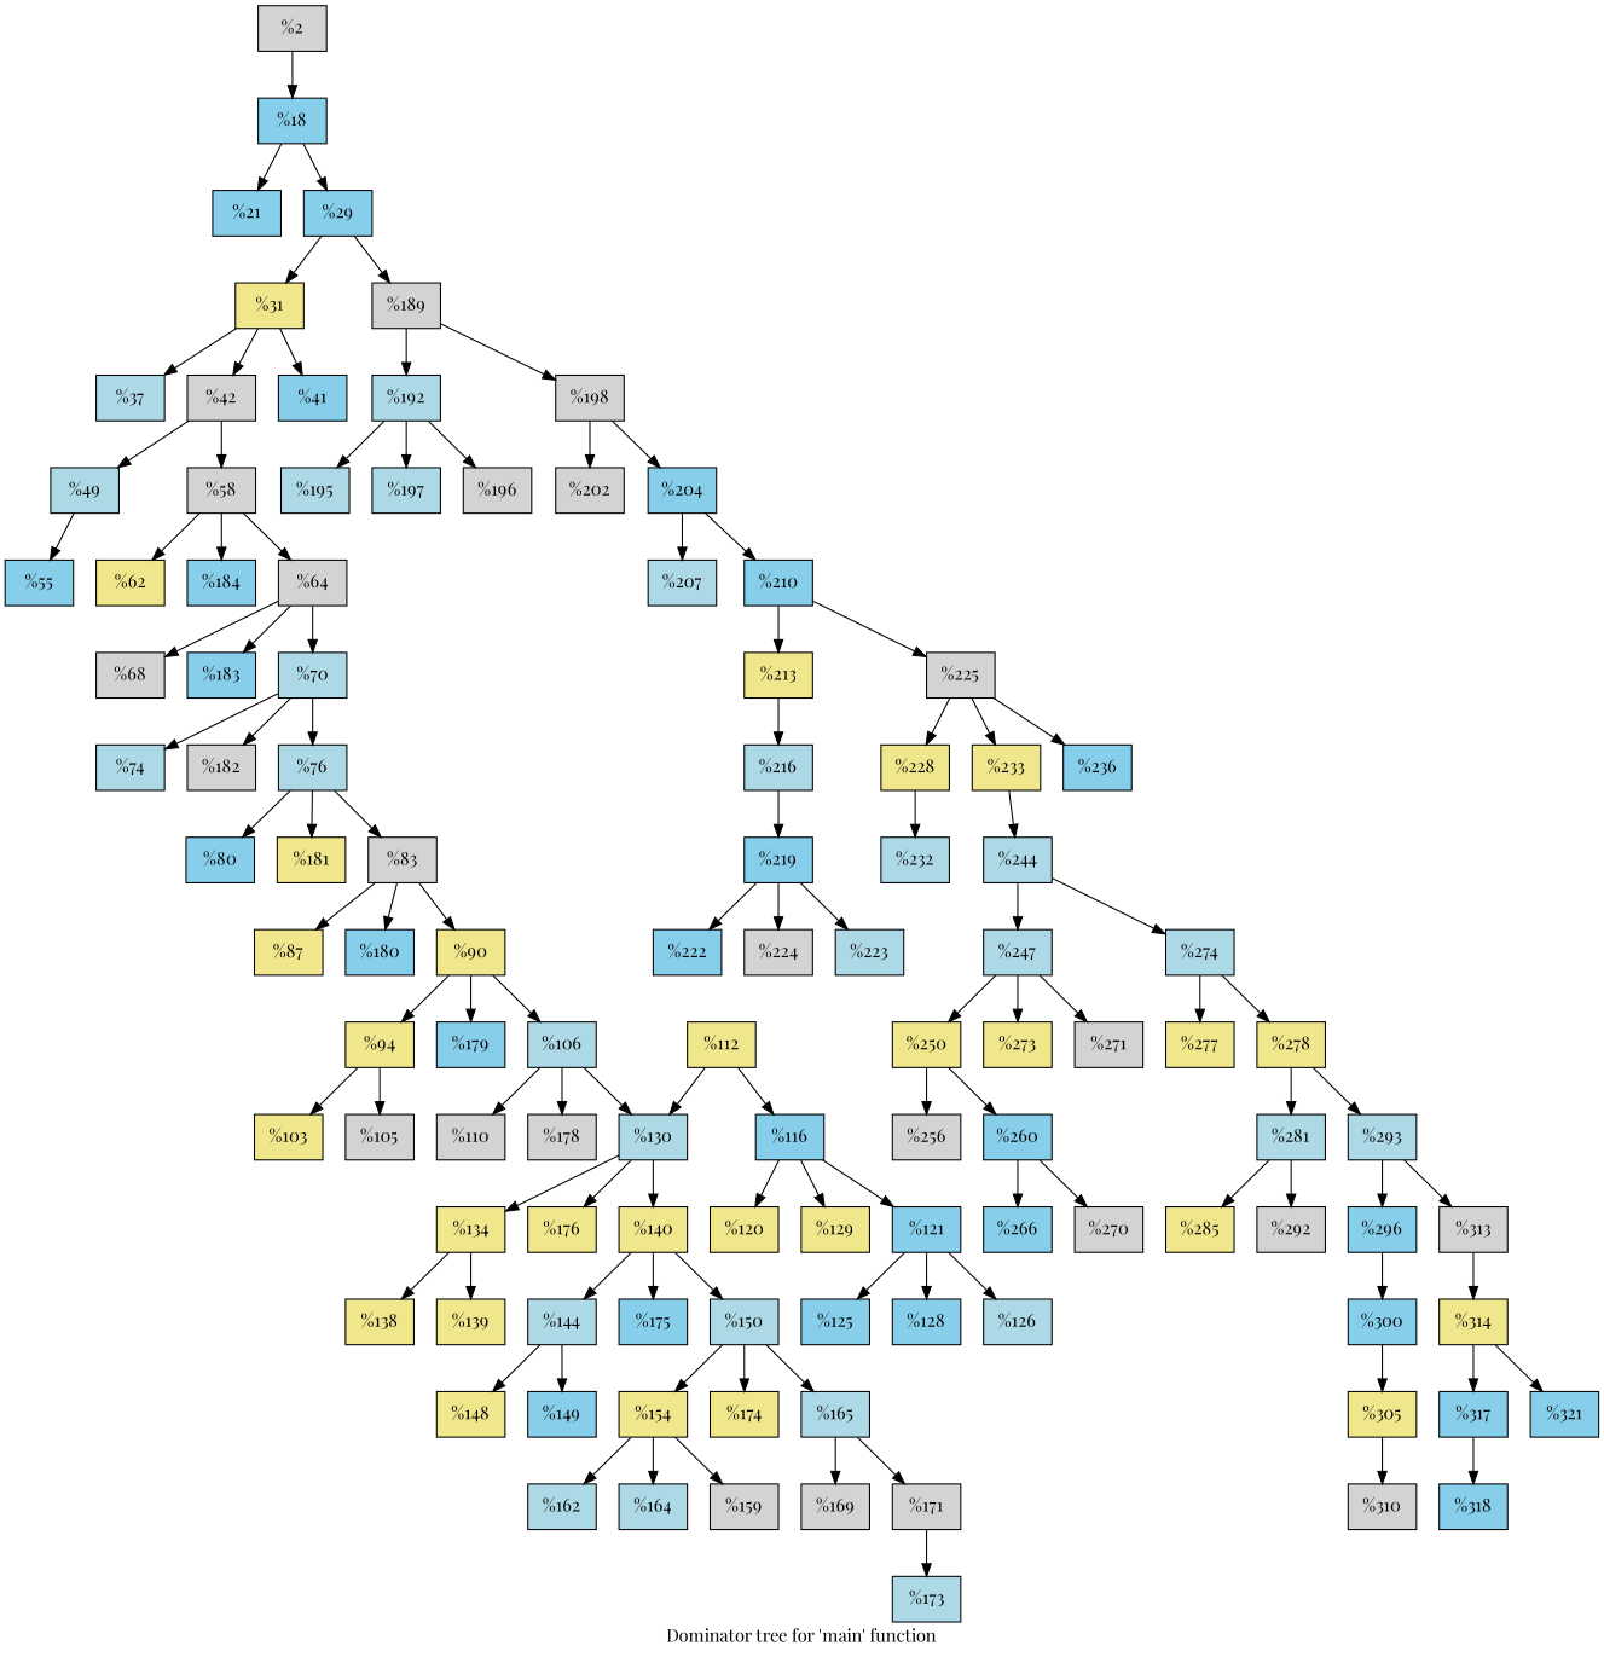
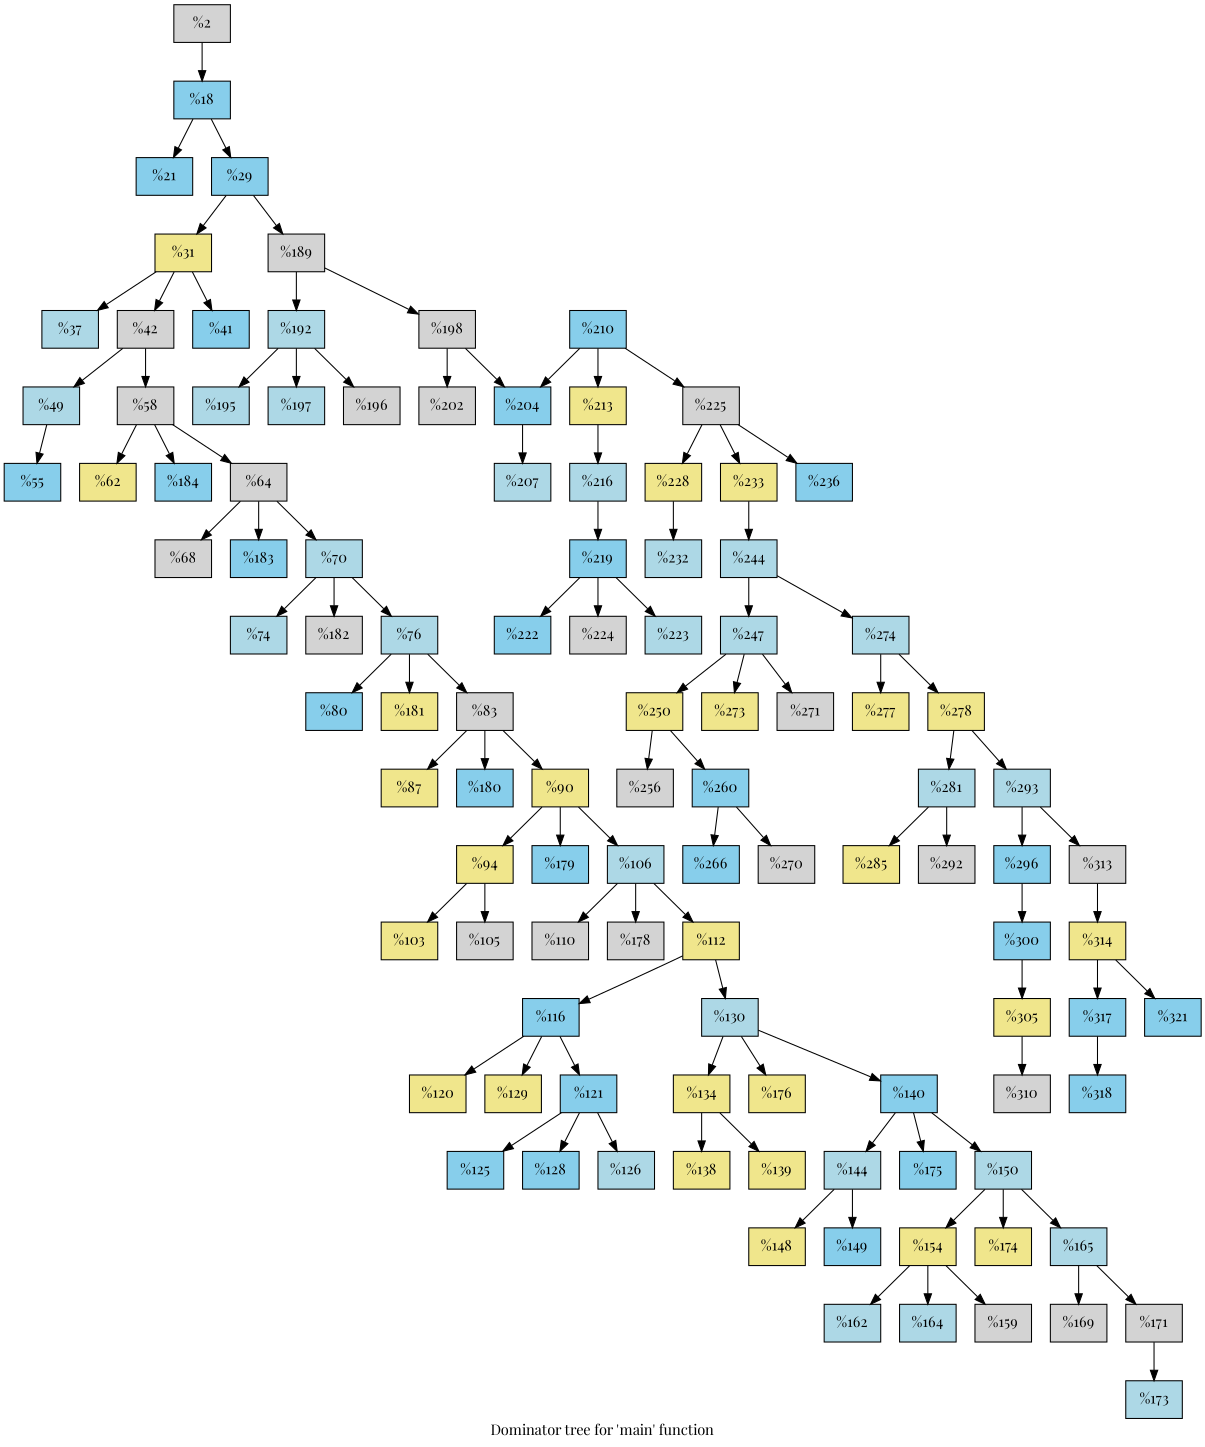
  digraph {
    fontname="Playfair Display"
    label="Dominator tree for 'main' function"
    node [fillcolor=skyblue fontname="Playfair Display" shape=record style=filled]
    edge [fontname="Playfair Display"]
    n1 [fillcolor=lightgrey label="{%2}"]
    n2 [label="{%18}"]
    n3 [label="{%21}"]
    n4 [label="{%29}"]
    n5 [fillcolor=khaki label="{%31}"]
    n6 [fillcolor=lightgrey label="{%189}"]
    n7 [fillcolor=lightblue label="{%37}"]
    n8 [fillcolor=lightgrey label="{%42}"]
    n9 [label="{%41}"]
    n10 [fillcolor=lightblue label="{%192}"]
    n11 [fillcolor=lightgrey label="{%198}"]
    n12 [fillcolor=lightblue label="{%49}"]
    n13 [fillcolor=lightgrey label="{%58}"]
    n14 [fillcolor=lightblue label="{%195}"]
    n15 [fillcolor=lightblue label="{%197}"]
    n16 [fillcolor=lightgrey label="{%196}"]
    n17 [fillcolor=lightgrey label="{%202}"]
    n18 [label="{%204}"]
    n19 [label="{%55}"]
    n20 [fillcolor=khaki label="{%62}"]
    n21 [label="{%184}"]
    n22 [fillcolor=lightgrey label="{%64}"]
    n23 [fillcolor=lightgrey label="{%68}"]
    n24 [label="{%183}"]
    n25 [fillcolor=lightblue label="{%70}"]
    n26 [fillcolor=lightblue label="{%74}"]
    n27 [fillcolor=lightgrey label="{%182}"]
    n28 [fillcolor=lightblue label="{%76}"]
    n29 [label="{%80}"]
    n30 [fillcolor=khaki label="{%181}"]
    n31 [fillcolor=lightgrey label="{%83}"]
    n32 [fillcolor=khaki label="{%87}"]
    n33 [label="{%180}"]
    n34 [fillcolor=khaki label="{%90}"]
    n35 [fillcolor=khaki label="{%94}"]
    n36 [label="{%179}"]
    n37 [fillcolor=lightblue label="{%106}"]
    n38 [fillcolor=khaki label="{%103}"]
    n39 [fillcolor=lightgrey label="{%105}"]
    n40 [fillcolor=lightgrey label="{%110}"]
    n41 [fillcolor=lightgrey label="{%178}"]
    n42 [fillcolor=khaki label="{%112}"]
    n43 [label="{%116}"]
    n44 [fillcolor=lightblue label="{%130}"]
    n45 [fillcolor=khaki label="{%120}"]
    n46 [fillcolor=khaki label="{%129}"]
    n47 [label="{%121}"]
    n48 [fillcolor=khaki label="{%134}"]
    n49 [fillcolor=khaki label="{%176}"]
-   n50 [fillcolor=khaki label="{%140}"]
+   n50 [label="{%140}"]
    n51 [label="{%125}"]
    n52 [label="{%128}"]
    n53 [fillcolor=lightblue label="{%126}"]
    n54 [fillcolor=khaki label="{%138}"]
    n55 [fillcolor=khaki label="{%139}"]
    n56 [fillcolor=lightblue label="{%144}"]
    n57 [label="{%175}"]
    n58 [fillcolor=lightblue label="{%150}"]
    n59 [fillcolor=khaki label="{%148}"]
    n60 [label="{%149}"]
    n61 [fillcolor=khaki label="{%154}"]
    n62 [fillcolor=khaki label="{%174}"]
    n63 [fillcolor=lightblue label="{%165}"]
    n64 [fillcolor=lightblue label="{%162}"]
    n65 [fillcolor=lightblue label="{%164}"]
    n66 [fillcolor=lightgrey label="{%159}"]
    n67 [fillcolor=lightgrey label="{%169}"]
    n68 [fillcolor=lightgrey label="{%171}"]
    n69 [fillcolor=lightblue label="{%173}"]
    n70 [fillcolor=lightblue label="{%207}"]
    n71 [label="{%210}"]
    n72 [fillcolor=khaki label="{%213}"]
    n73 [fillcolor=lightgrey label="{%225}"]
    n74 [fillcolor=lightblue label="{%216}"]
    n75 [fillcolor=khaki label="{%228}"]
    n76 [fillcolor=khaki label="{%233}"]
    n77 [label="{%236}"]
    n78 [label="{%219}"]
    n79 [fillcolor=lightblue label="{%232}"]
    n80 [fillcolor=lightblue label="{%244}"]
    n81 [label="{%222}"]
    n82 [fillcolor=lightgrey label="{%224}"]
    n83 [fillcolor=lightblue label="{%223}"]
    n84 [fillcolor=lightblue label="{%247}"]
    n85 [fillcolor=lightblue label="{%274}"]
    n86 [fillcolor=khaki label="{%250}"]
    n87 [fillcolor=khaki label="{%273}"]
    n88 [fillcolor=lightgrey label="{%271}"]
    n89 [fillcolor=khaki label="{%277}"]
    n90 [fillcolor=khaki label="{%278}"]
    n91 [fillcolor=lightgrey label="{%256}"]
    n92 [label="{%260}"]
    n93 [fillcolor=lightblue label="{%281}"]
    n94 [fillcolor=lightblue label="{%293}"]
    n95 [label="{%266}"]
    n96 [fillcolor=lightgrey label="{%270}"]
    n97 [fillcolor=khaki label="{%285}"]
    n98 [fillcolor=lightgrey label="{%292}"]
    n99 [label="{%296}"]
    n100 [fillcolor=lightgrey label="{%313}"]
    n101 [label="{%300}"]
    n102 [fillcolor=khaki label="{%314}"]
    n103 [fillcolor=khaki label="{%305}"]
    n104 [label="{%317}"]
    n105 [label="{%321}"]
    n106 [fillcolor=lightgrey label="{%310}"]
    n107 [label="{%318}"]
    n1 -> n2
    n2 -> n3
    n2 -> n4
    n4 -> n5
    n4 -> n6
    n5 -> n7
    n5 -> n8
    n5 -> n9
    n6 -> n10
    n6 -> n11
    n8 -> n12
    n8 -> n13
    n10 -> n14
    n10 -> n15
    n10 -> n16
    n11 -> n17
    n11 -> n18
    n12 -> n19
    n13 -> n20
    n13 -> n21
    n13 -> n22
    n18 -> n70
-   n18 -> n71
+   n71 -> n18
    n22 -> n23
    n22 -> n24
    n22 -> n25
    n25 -> n26
    n25 -> n27
    n25 -> n28
    n28 -> n29
    n28 -> n30
    n28 -> n31
    n31 -> n32
    n31 -> n33
    n31 -> n34
    n34 -> n35
    n34 -> n36
    n34 -> n37
    n35 -> n38
    n35 -> n39
    n37 -> n40
    n37 -> n41
-   n37 -> n44
+   n37 -> n42
    n42 -> n43
    n42 -> n44
    n43 -> n45
    n43 -> n46
    n43 -> n47
    n44 -> n48
    n44 -> n49
    n44 -> n50
    n47 -> n51
    n47 -> n52
    n47 -> n53
    n48 -> n54
    n48 -> n55
    n50 -> n56
    n50 -> n57
    n50 -> n58
    n56 -> n59
    n56 -> n60
    n58 -> n61
    n58 -> n62
    n58 -> n63
    n61 -> n64
    n61 -> n65
    n61 -> n66
    n63 -> n67
    n63 -> n68
    n68 -> n69
    n71 -> n72
    n71 -> n73
    n72 -> n74
    n73 -> n75
    n73 -> n76
    n73 -> n77
    n74 -> n78
    n75 -> n79
    n76 -> n80
    n78 -> n81
    n78 -> n82
    n78 -> n83
    n80 -> n84
    n80 -> n85
    n84 -> n86
    n84 -> n87
    n84 -> n88
    n85 -> n89
    n85 -> n90
    n86 -> n91
    n86 -> n92
    n90 -> n93
    n90 -> n94
    n92 -> n95
    n92 -> n96
    n93 -> n97
    n93 -> n98
    n94 -> n99
    n94 -> n100
    n99 -> n101
    n100 -> n102
    n101 -> n103
    n102 -> n104
    n102 -> n105
    n103 -> n106
    n104 -> n107
  }
